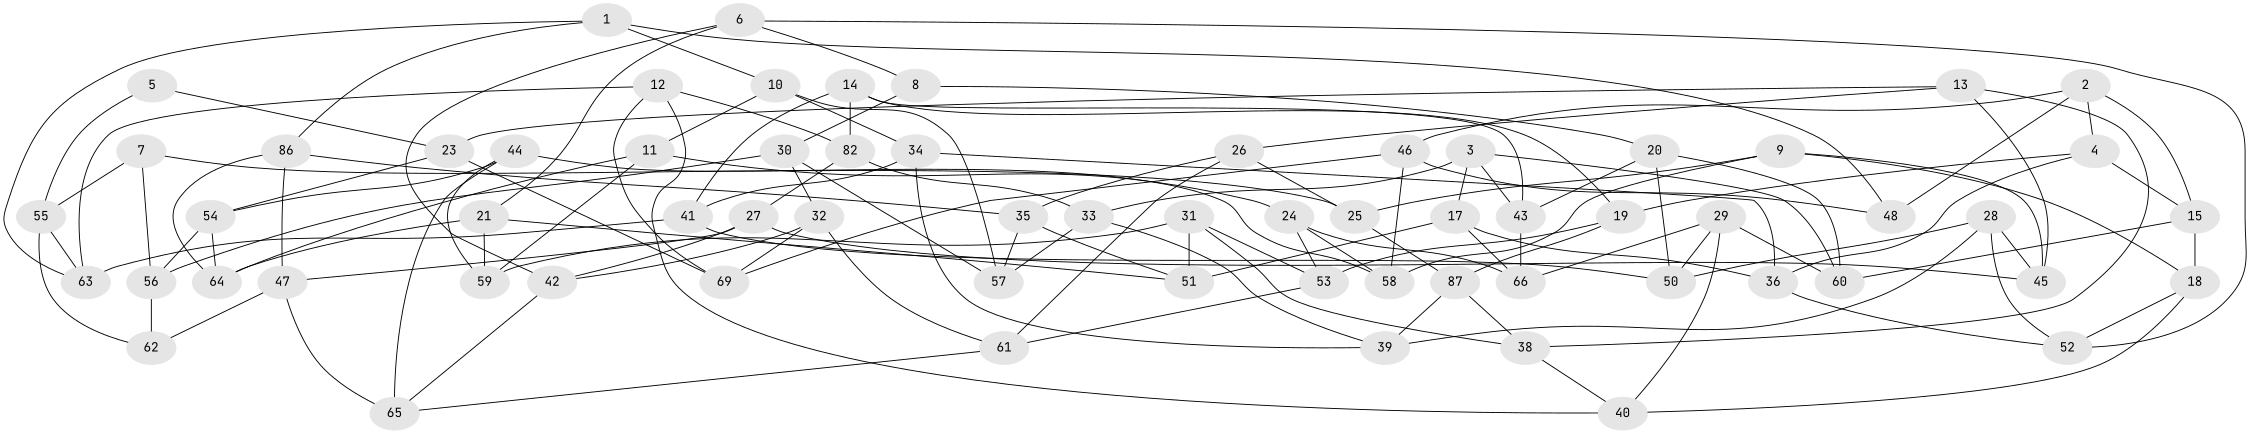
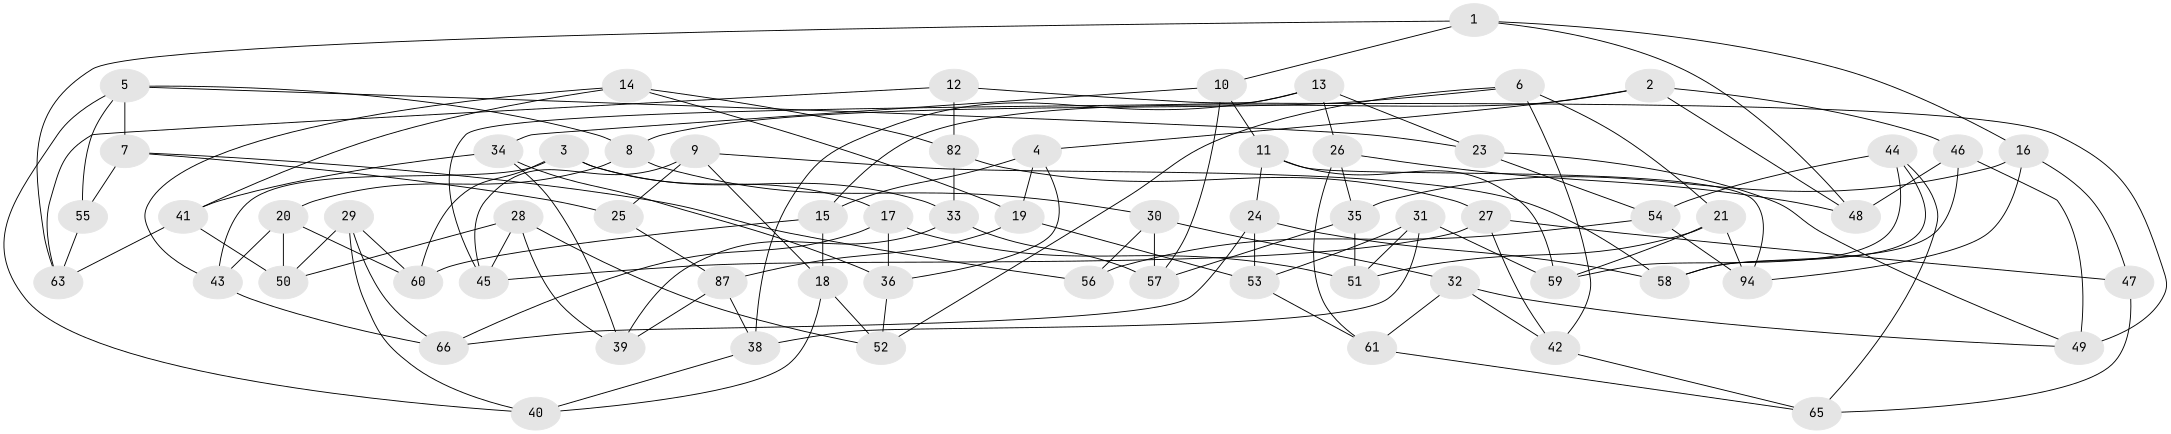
  graph {
    fontname="JetBrains Mono"
    node [color=gray90 fontname="JetBrains Mono" style=filled]
    edge [fontname="JetBrains Mono"]
    1
    10
-   16 [label=86]
+   16
    48
    63
    11
    34
    57
-   64
+   64 [label=94]
    35
    47
    2
    4
    15
    46
    19
    36
    60
    18
    58
-   49 [label=69]
+   49
    3
    17
    33
    43
    51
    66
    39
    n29 [label=87]
    53
    52
    5
    7
    8
    23
    55
    25
    56
    20
    30
    54
-   62
    6
    21
    42
    59
    65
    50
    32
    9
    45
    40
    24
    41
    12
    n56 [label=82]
    27
    13
    26
    38
    61
    14
    28
    29
    31
    44
    1 -- 10
    1 -- 16
    1 -- 48
    1 -- 63
    10 -- 11
    10 -- 34
    10 -- 57
    16 -- 64
    16 -- 35
    16 -- 47
    11 -- 64
    11 -- 59
    11 -- 24
    34 -- 36
    34 -- 39
    34 -- 41
    35 -- 57
    35 -- 51
-   47 -- 62
    47 -- 65
    2 -- 48
    2 -- 4
    2 -- 15
    2 -- 46
    4 -- 15
    4 -- 19
    4 -- 36
    15 -- 60
    15 -- 18
    46 -- 48
    46 -- 58
    46 -- 49
    19 -- n29
    19 -- 53
    36 -- 52
    18 -- 52
    18 -- 40
    3 -- 60
    3 -- 17
    3 -- 33
    3 -- 43
    17 -- 36
    17 -- 51
    17 -- 66
    33 -- 57
    33 -- 39
    43 -- 66
    n29 -- 39
    n29 -- 38
    53 -- 61
+   5 -- 7
+   5 -- 8
    5 -- 23
    5 -- 55
    7 -- 55
    7 -- 25
    7 -- 56
    8 -- 20
    8 -- 30
    23 -- 49
    23 -- 54
    55 -- 63
-   55 -- 62
    25 -- n29
-   56 -- 62
    20 -- 60
    20 -- 43
    20 -- 50
    30 -- 57
    30 -- 56
    30 -- 32
    54 -- 64
    54 -- 56
    6 -- 52
    6 -- 8
    6 -- 21
    6 -- 42
    21 -- 64
    21 -- 51
    21 -- 59
    42 -- 65
    32 -- 49
    32 -- 42
    32 -- 61
    9 -- 18
    9 -- 58
    9 -- 25
    9 -- 45
    24 -- 58
    24 -- 66
    24 -- 53
    41 -- 63
    41 -- 50
    12 -- 63
    12 -- 49
-   12 -- 40
+   5 -- 40
    12 -- n56
    n56 -- 33
    n56 -- 27
    27 -- 47
    27 -- 42
    27 -- 45
    13 -- 23
    13 -- 45
    13 -- 26
    13 -- 38
-   26 -- 25
+   26 -- 48
    26 -- 35
    26 -- 61
    38 -- 40
    61 -- 65
    14 -- 19
    14 -- 43
    14 -- 41
    14 -- n56
    28 -- 39
    28 -- 52
    28 -- 50
    28 -- 45
    29 -- 60
    29 -- 66
    29 -- 50
    29 -- 40
    31 -- 51
    31 -- 53
    31 -- 59
    31 -- 38
    44 -- 58
    44 -- 54
    44 -- 59
    44 -- 65
  }
